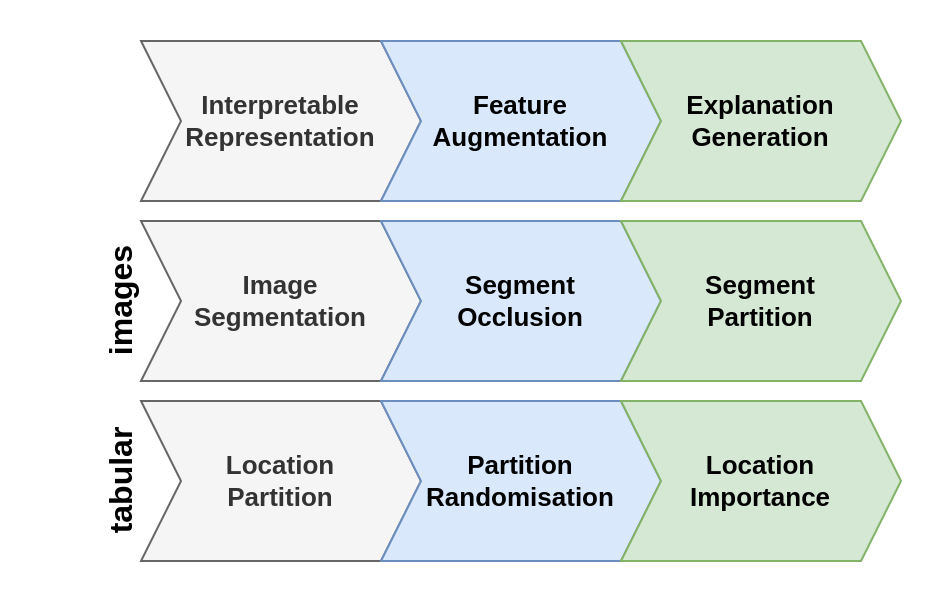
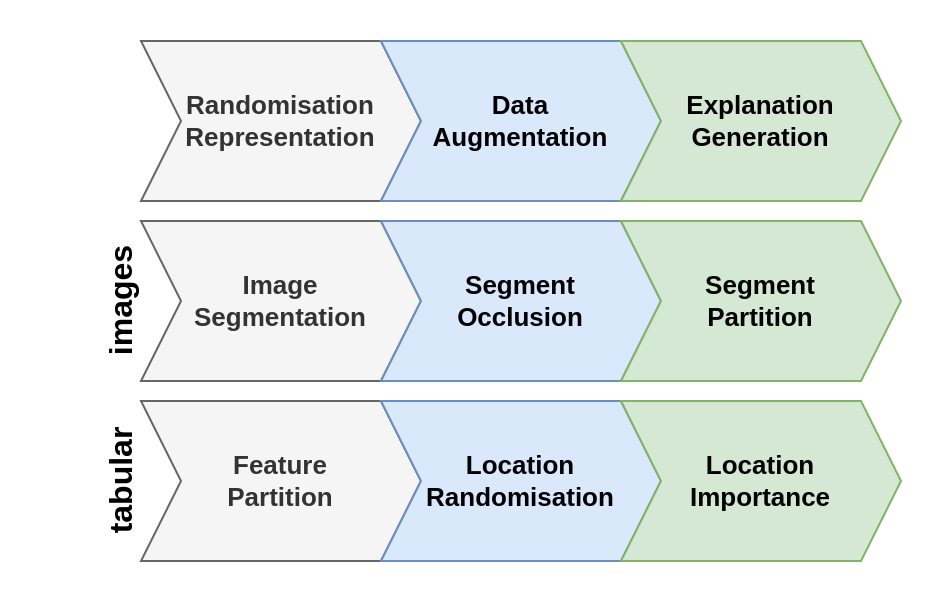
  <mxCell id="0" />
  <mxCell id="1" parent="0" />
- <mxCell id="2" value="&lt;b style=&quot;font-size: 13px;&quot;&gt;Interpretable&lt;br style=&quot;font-size: 13px;&quot;&gt;Representation&lt;/b&gt;" style="shape=step;perimeter=stepPerimeter;whiteSpace=wrap;html=1;fixedSize=1;fillColor=#f5f5f5;strokeColor=#666666;fontColor=#333333;fontSize=13;" vertex="1" parent="1"><mxGeometry x="70" y="20" width="140" height="80" as="geometry" /></mxCell>
- <mxCell id="3" value="&lt;b style=&quot;font-size: 13px;&quot;&gt;Feature&lt;br style=&quot;font-size: 13px;&quot;&gt;Augmentation&lt;/b&gt;" style="shape=step;perimeter=stepPerimeter;whiteSpace=wrap;html=1;fixedSize=1;fillColor=#dae8fc;strokeColor=#6c8ebf;fontSize=13;" vertex="1" parent="1"><mxGeometry x="190" y="20" width="140" height="80" as="geometry" /></mxCell>
+ <mxCell id="2" value="&lt;b style=&quot;font-size: 13px;&quot;&gt;Randomisation&lt;br style=&quot;font-size: 13px;&quot;&gt;Representation&lt;/b&gt;" style="shape=step;perimeter=stepPerimeter;whiteSpace=wrap;html=1;fixedSize=1;fillColor=#f5f5f5;strokeColor=#666666;fontColor=#333333;fontSize=13;" vertex="1" parent="1"><mxGeometry x="70" y="20" width="140" height="80" as="geometry" /></mxCell>
+ <mxCell id="3" value="&lt;b style=&quot;font-size: 13px;&quot;&gt;Data&lt;br style=&quot;font-size: 13px;&quot;&gt;Augmentation&lt;/b&gt;" style="shape=step;perimeter=stepPerimeter;whiteSpace=wrap;html=1;fixedSize=1;fillColor=#dae8fc;strokeColor=#6c8ebf;fontSize=13;" vertex="1" parent="1"><mxGeometry x="190" y="20" width="140" height="80" as="geometry" /></mxCell>
  <mxCell id="4" value="&lt;b style=&quot;font-size: 13px;&quot;&gt;Explanation&lt;br style=&quot;font-size: 13px;&quot;&gt;Generation&lt;/b&gt;" style="shape=step;perimeter=stepPerimeter;whiteSpace=wrap;html=1;fixedSize=1;fillColor=#d5e8d4;strokeColor=#82b366;fontSize=13;" vertex="1" parent="1"><mxGeometry x="310" y="20" width="140" height="80" as="geometry" /></mxCell>
  <mxCell id="5" value="&lt;b style=&quot;font-size: 13px;&quot;&gt;Image&lt;br style=&quot;font-size: 13px;&quot;&gt;Segmentation&lt;/b&gt;" style="shape=step;perimeter=stepPerimeter;whiteSpace=wrap;html=1;fixedSize=1;fillColor=#f5f5f5;strokeColor=#666666;fontColor=#333333;fontSize=13;" vertex="1" parent="1"><mxGeometry x="70" y="110" width="140" height="80" as="geometry" /></mxCell>
  <mxCell id="6" value="&lt;b style=&quot;font-size: 13px;&quot;&gt;Segment&lt;br style=&quot;font-size: 13px;&quot;&gt;Occlusion&lt;/b&gt;" style="shape=step;perimeter=stepPerimeter;whiteSpace=wrap;html=1;fixedSize=1;fillColor=#dae8fc;strokeColor=#6c8ebf;fontSize=13;" vertex="1" parent="1"><mxGeometry x="190" y="110" width="140" height="80" as="geometry" /></mxCell>
  <mxCell id="7" value="&lt;b style=&quot;font-size: 13px;&quot;&gt;Segment&lt;br style=&quot;font-size: 13px;&quot;&gt;Partition&lt;/b&gt;" style="shape=step;perimeter=stepPerimeter;whiteSpace=wrap;html=1;fixedSize=1;fillColor=#d5e8d4;strokeColor=#82b366;fontSize=13;" vertex="1" parent="1"><mxGeometry x="310" y="110" width="140" height="80" as="geometry" /></mxCell>
  <mxCell id="8" value="&lt;b&gt;&lt;font style=&quot;font-size: 16px&quot;&gt;images&lt;/font&gt;&lt;/b&gt;" style="text;html=1;strokeColor=none;fillColor=none;align=center;verticalAlign=middle;whiteSpace=wrap;rounded=0;fontSize=13;rotation=-90;" vertex="1" parent="1"><mxGeometry x="20" y="140" width="80" height="20" as="geometry" /></mxCell>
- <mxCell id="9" value="&lt;b&gt;Location&lt;br&gt;Partition&lt;/b&gt;" style="shape=step;perimeter=stepPerimeter;whiteSpace=wrap;html=1;fixedSize=1;fillColor=#f5f5f5;strokeColor=#666666;fontColor=#333333;fontSize=13;" vertex="1" parent="1"><mxGeometry x="70" y="200" width="140" height="80" as="geometry" /></mxCell>
- <mxCell id="10" value="&lt;b&gt;Partition&lt;br&gt;Randomisation&lt;/b&gt;" style="shape=step;perimeter=stepPerimeter;whiteSpace=wrap;html=1;fixedSize=1;fillColor=#dae8fc;strokeColor=#6c8ebf;fontSize=13;" vertex="1" parent="1"><mxGeometry x="190" y="200" width="140" height="80" as="geometry" /></mxCell>
+ <mxCell id="9" value="&lt;b&gt;Feature&lt;br&gt;Partition&lt;/b&gt;" style="shape=step;perimeter=stepPerimeter;whiteSpace=wrap;html=1;fixedSize=1;fillColor=#f5f5f5;strokeColor=#666666;fontColor=#333333;fontSize=13;" vertex="1" parent="1"><mxGeometry x="70" y="200" width="140" height="80" as="geometry" /></mxCell>
+ <mxCell id="10" value="&lt;b&gt;Location&lt;br&gt;Randomisation&lt;/b&gt;" style="shape=step;perimeter=stepPerimeter;whiteSpace=wrap;html=1;fixedSize=1;fillColor=#dae8fc;strokeColor=#6c8ebf;fontSize=13;" vertex="1" parent="1"><mxGeometry x="190" y="200" width="140" height="80" as="geometry" /></mxCell>
  <mxCell id="11" value="&lt;b style=&quot;font-size: 13px&quot;&gt;Location&lt;br style=&quot;font-size: 13px&quot;&gt;Importance&lt;/b&gt;" style="shape=step;perimeter=stepPerimeter;whiteSpace=wrap;html=1;fixedSize=1;fillColor=#d5e8d4;strokeColor=#82b366;fontSize=13;" vertex="1" parent="1"><mxGeometry x="310" y="200" width="140" height="80" as="geometry" /></mxCell>
  <mxCell id="12" value="&lt;b&gt;&lt;font style=&quot;font-size: 16px&quot;&gt;tabular&lt;/font&gt;&lt;/b&gt;" style="text;html=1;strokeColor=none;fillColor=none;align=center;verticalAlign=middle;whiteSpace=wrap;rounded=0;fontSize=13;rotation=-90;" vertex="1" parent="1"><mxGeometry x="20" y="230" width="80" height="20" as="geometry" /></mxCell>
